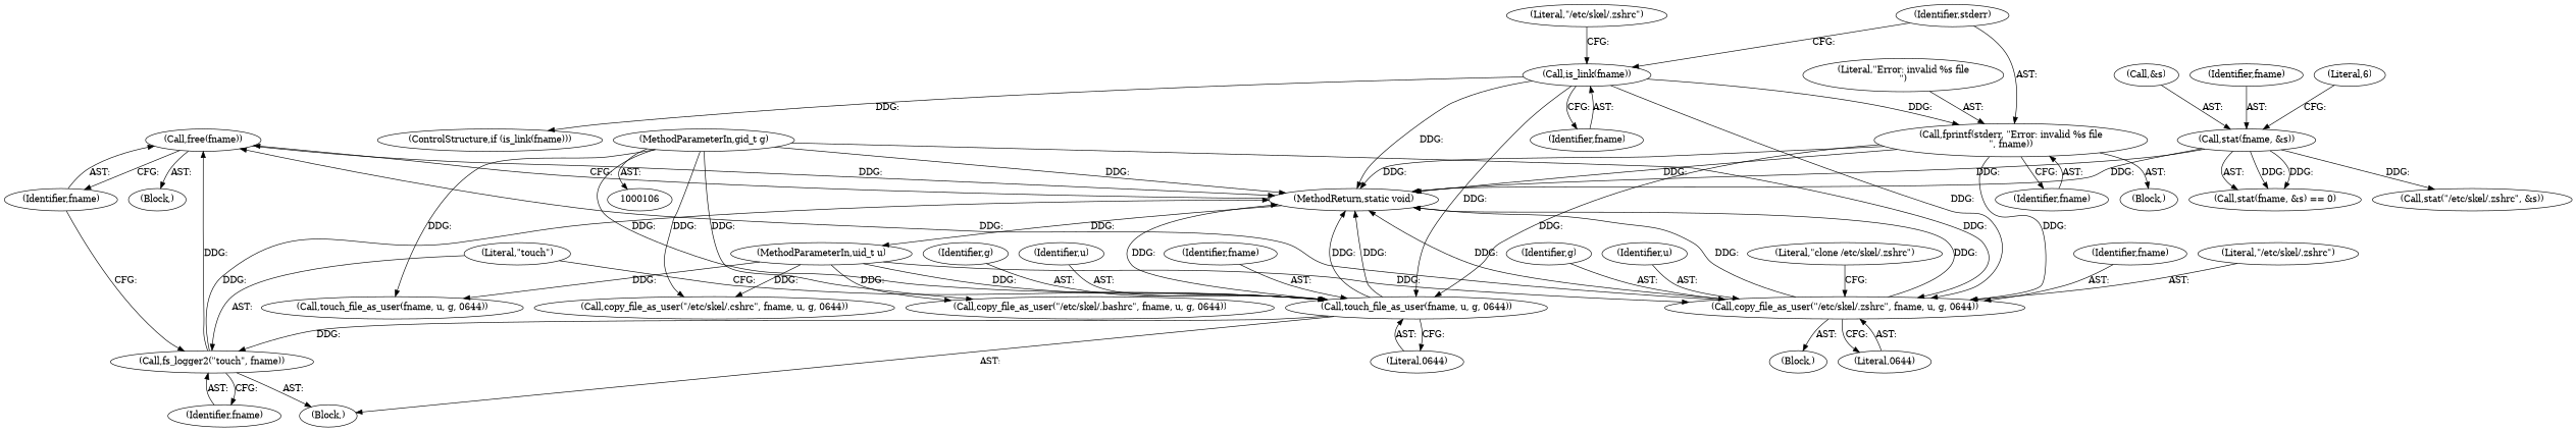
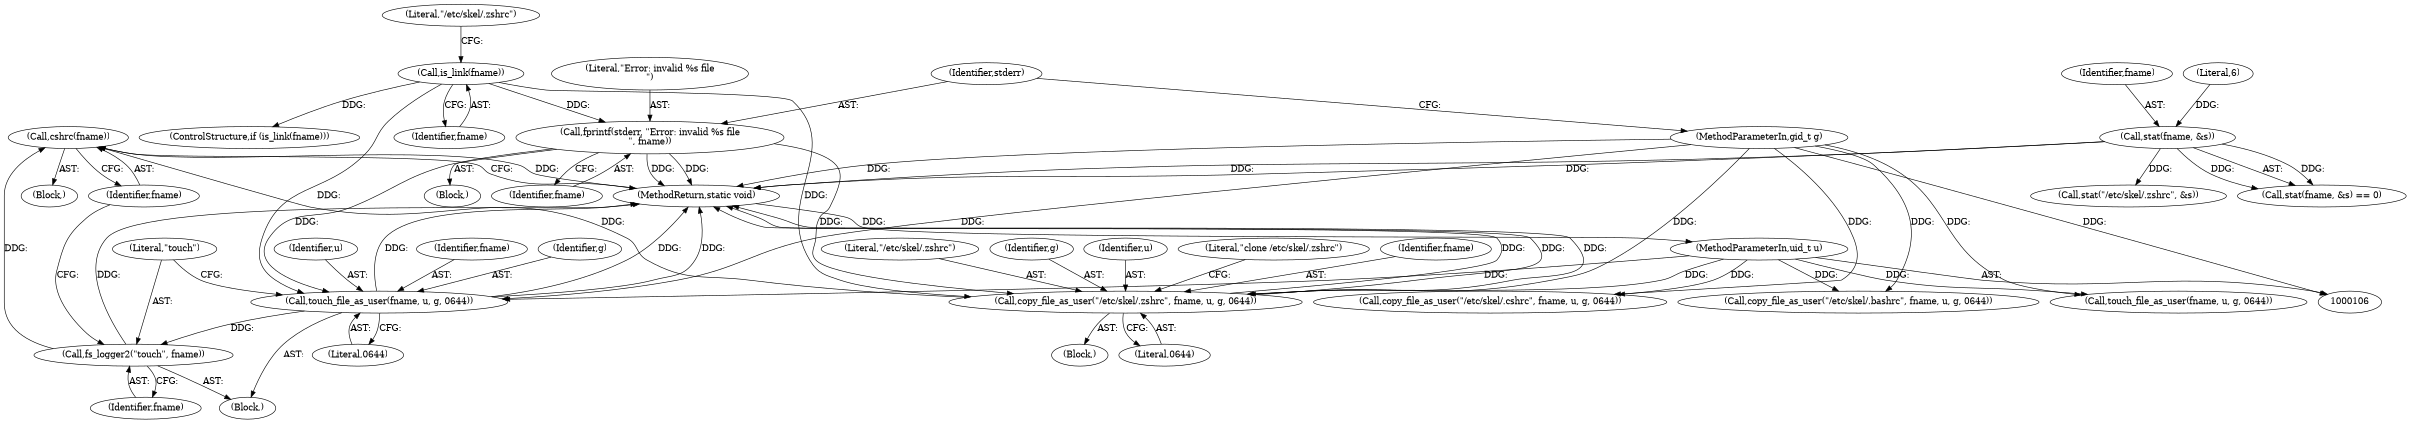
  digraph {
-   n1 [label="(Call,free(fname))"]
+   n1 [label="(Call,cshrc(fname))"]
    n2 [label="(MethodReturn,static void)"]
    n3 [label="(Block,)"]
    n4 [label="(Identifier,fname)"]
    n5 [label="(MethodParameterIn,uid_t u)"]
    n6 [label="(Call,fs_logger2(\"touch\", fname))"]
    n7 [label="(Call,copy_file_as_user(\"/etc/skel/.zshrc\", fname, u, g, 0644))"]
    n8 [label="(Block,)"]
    n9 [label="(Literal,0644)"]
    n10 [label="(Call,fprintf(stderr, \"Error: invalid %s file\n\", fname))"]
    n11 [label="(Call,touch_file_as_user(fname, u, g, 0644))"]
    n12 [label="(Identifier,fname)"]
    n13 [label="(Block,)"]
    n14 [label="(Block,)"]
    n15 [label="(Literal,0644)"]
    n16 [label="(Call,is_link(fname))"]
    n17 [label="(ControlStructure,if (is_link(fname)))"]
    n18 [label="(Identifier,fname)"]
    n19 [label="(Call,stat(fname, &s))"]
    n20 [label="(Call,stat(fname, &s) == 0)"]
    n21 [label="(Call,stat(\"/etc/skel/.zshrc\", &s))"]
-   n22 [label="(Call,&s)"]
    n23 [label="(Call,touch_file_as_user(fname, u, g, 0644))"]
    n24 [label="(Call,copy_file_as_user(\"/etc/skel/.bashrc\", fname, u, g, 0644))"]
    n25 [label="(Call,copy_file_as_user(\"/etc/skel/.cshrc\", fname, u, g, 0644))"]
    1000106
    n27 [label="(MethodParameterIn,gid_t g)"]
    n28 [label="(Identifier,fname)"]
    n29 [label="(Literal,\"/etc/skel/.zshrc\")"]
    n30 [label="(Identifier,stderr)"]
    n31 [label="(Identifier,fname)"]
    n32 [label="(Identifier,fname)"]
    n33 [label="(Identifier,u)"]
    n34 [label="(Literal,\"clone /etc/skel/.zshrc\")"]
    n35 [label="(Identifier,fname)"]
    n36 [label="(Literal,\"touch\")"]
    n37 [label="(Literal,\"Error: invalid %s file\n\")"]
    n38 [label="(Literal,6)"]
    n39 [label="(Literal,\"/etc/skel/.zshrc\")"]
    n40 [label="(Identifier,g)"]
    n41 [label="(Identifier,u)"]
    n42 [label="(Identifier,g)"]
    n1 -> n2 [label="DDG: "]
    n1 -> n3 [label="AST: "]
    n1 -> n4 [label="CFG: "]
    n2 -> n1 [label="CFG: "]
    n2 -> n5 [label="DDG: "]
    n4 -> n1 [label="AST: "]
    n4 -> n6 [label="CFG: "]
    n5 -> n7 [label="DDG: "]
    n5 -> n11 [label="DDG: "]
    n5 -> n23 [label="DDG: "]
    n5 -> n24 [label="DDG: "]
    n5 -> n25 [label="DDG: "]
+   n5 -> 1000106 [label="AST: "]
    n6 -> n1 [label="DDG: "]
    n6 -> n2 [label="DDG: "]
    n6 -> n14 [label="AST: "]
    n6 -> n28 [label="CFG: "]
    n7 -> n1 [label="DDG: "]
    n7 -> n2 [label="DDG: "]
    n7 -> n2 [label="DDG: "]
    n7 -> n2 [label="DDG: "]
    n7 -> n8 [label="AST: "]
    n7 -> n9 [label="CFG: "]
    n9 -> n7 [label="AST: "]
    n10 -> n2 [label="DDG: "]
    n10 -> n2 [label="DDG: "]
    n10 -> n7 [label="DDG: "]
    n10 -> n11 [label="DDG: "]
    n10 -> n12 [label="CFG: "]
    n10 -> n13 [label="AST: "]
    n11 -> n2 [label="DDG: "]
    n11 -> n2 [label="DDG: "]
    n11 -> n2 [label="DDG: "]
    n11 -> n6 [label="DDG: "]
    n11 -> n14 [label="AST: "]
    n11 -> n15 [label="CFG: "]
    n12 -> n10 [label="AST: "]
    n15 -> n11 [label="AST: "]
-   n16 -> n2 [label="DDG: "]
    n16 -> n7 [label="DDG: "]
    n16 -> n10 [label="DDG: "]
    n16 -> n11 [label="DDG: "]
    n16 -> n17 [label="DDG: "]
    n16 -> n18 [label="CFG: "]
    n18 -> n16 [label="AST: "]
    n19 -> n2 [label="DDG: "]
    n19 -> n2 [label="DDG: "]
    n19 -> n20 [label="AST: "]
    n19 -> n20 [label="DDG: "]
    n19 -> n20 [label="DDG: "]
    n19 -> n21 [label="DDG: "]
-   n22 -> n19 [label="AST: "]
    n27 -> n2 [label="DDG: "]
    n27 -> n7 [label="DDG: "]
    n27 -> n11 [label="DDG: "]
    n27 -> n23 [label="DDG: "]
    n27 -> n24 [label="DDG: "]
    n27 -> n25 [label="DDG: "]
-   n27 -> 1000106 [label="AST: "]
+   n27 -> 1000106 [label="DDG: "]
    n28 -> n6 [label="AST: "]
    n29 -> n16 [label="CFG: "]
    n30 -> n10 [label="AST: "]
-   n30 -> n16 [label="CFG: "]
+   n30 -> n27 [label="CFG: "]
    n31 -> n19 [label="AST: "]
    n32 -> n11 [label="AST: "]
    n33 -> n7 [label="AST: "]
    n34 -> n7 [label="CFG: "]
    n35 -> n7 [label="AST: "]
    n36 -> n6 [label="AST: "]
    n36 -> n11 [label="CFG: "]
    n37 -> n10 [label="AST: "]
-   n38 -> n19 [label="CFG: "]
+   n38 -> n19 [label="DDG: "]
    n39 -> n7 [label="AST: "]
    n40 -> n11 [label="AST: "]
    n41 -> n11 [label="AST: "]
    n42 -> n7 [label="AST: "]
  }
